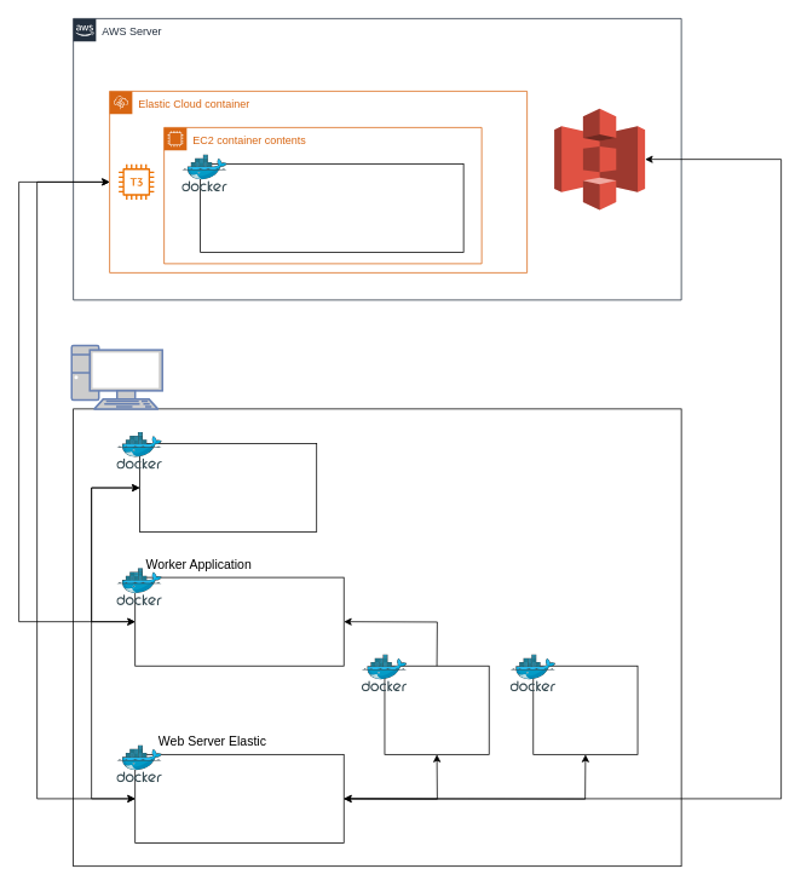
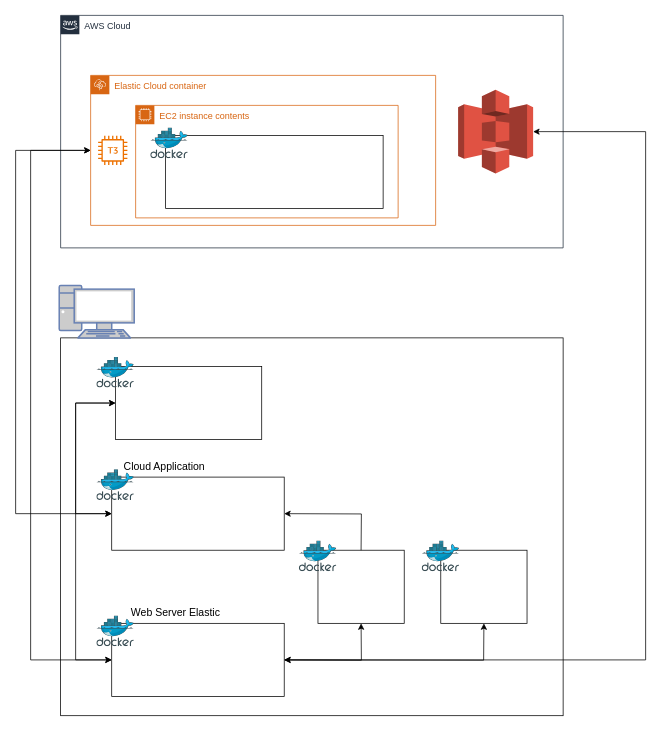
  <mxCell id="0" />
  <mxCell id="1" parent="0" />
- <mxCell id="2" value="AWS Server" style="points=[[0,0],[0.25,0],[0.5,0],[0.75,0],[1,0],[1,0.25],[1,0.5],[1,0.75],[1,1],[0.75,1],[0.5,1],[0.25,1],[0,1],[0,0.75],[0,0.5],[0,0.25]];outlineConnect=0;gradientColor=none;html=1;whiteSpace=wrap;fontSize=12;fontStyle=0;container=1;pointerEvents=0;collapsible=0;recursiveResize=0;shape=mxgraph.aws4.group;grIcon=mxgraph.aws4.group_aws_cloud_alt;strokeColor=#232F3E;fillColor=none;verticalAlign=top;align=left;spacingLeft=30;fontColor=#232F3E;dashed=0;" parent="1" vertex="1"><mxGeometry y="20" width="670" height="310" as="geometry" x="80" /></mxCell>
+ <mxCell id="2" value="AWS Cloud" style="points=[[0,0],[0.25,0],[0.5,0],[0.75,0],[1,0],[1,0.25],[1,0.5],[1,0.75],[1,1],[0.75,1],[0.5,1],[0.25,1],[0,1],[0,0.75],[0,0.5],[0,0.25]];outlineConnect=0;gradientColor=none;html=1;whiteSpace=wrap;fontSize=12;fontStyle=0;container=1;pointerEvents=0;collapsible=0;recursiveResize=0;shape=mxgraph.aws4.group;grIcon=mxgraph.aws4.group_aws_cloud_alt;strokeColor=#232F3E;fillColor=none;verticalAlign=top;align=left;spacingLeft=30;fontColor=#232F3E;dashed=0;" parent="1" vertex="1"><mxGeometry y="20" width="670" height="310" as="geometry" x="80" /></mxCell>
  <mxCell id="3" value="Elastic Cloud container" style="points=[[0,0],[0.25,0],[0.5,0],[0.75,0],[1,0],[1,0.25],[1,0.5],[1,0.75],[1,1],[0.75,1],[0.5,1],[0.25,1],[0,1],[0,0.75],[0,0.5],[0,0.25]];outlineConnect=0;gradientColor=none;html=1;whiteSpace=wrap;fontSize=12;fontStyle=0;container=1;pointerEvents=0;collapsible=0;recursiveResize=0;shape=mxgraph.aws4.group;grIcon=mxgraph.aws4.group_elastic_beanstalk;strokeColor=#D86613;fillColor=none;verticalAlign=top;align=left;spacingLeft=30;fontColor=#D86613;dashed=0;" parent="2" vertex="1"><mxGeometry x="40" y="80" width="460" height="200" as="geometry" /></mxCell>
- <mxCell id="4" value="EC2 container contents" style="points=[[0,0],[0.25,0],[0.5,0],[0.75,0],[1,0],[1,0.25],[1,0.5],[1,0.75],[1,1],[0.75,1],[0.5,1],[0.25,1],[0,1],[0,0.75],[0,0.5],[0,0.25]];outlineConnect=0;gradientColor=none;html=1;whiteSpace=wrap;fontSize=12;fontStyle=0;container=1;pointerEvents=0;collapsible=0;recursiveResize=0;shape=mxgraph.aws4.group;grIcon=mxgraph.aws4.group_ec2_instance_contents;strokeColor=#D86613;fillColor=none;verticalAlign=top;align=left;spacingLeft=30;fontColor=#D86613;dashed=0;" parent="3" vertex="1"><mxGeometry x="60" y="40" width="350" height="150" as="geometry" /></mxCell>
+ <mxCell id="4" value="EC2 instance contents" style="points=[[0,0],[0.25,0],[0.5,0],[0.75,0],[1,0],[1,0.25],[1,0.5],[1,0.75],[1,1],[0.75,1],[0.5,1],[0.25,1],[0,1],[0,0.75],[0,0.5],[0,0.25]];outlineConnect=0;gradientColor=none;html=1;whiteSpace=wrap;fontSize=12;fontStyle=0;container=1;pointerEvents=0;collapsible=0;recursiveResize=0;shape=mxgraph.aws4.group;grIcon=mxgraph.aws4.group_ec2_instance_contents;strokeColor=#D86613;fillColor=none;verticalAlign=top;align=left;spacingLeft=30;fontColor=#D86613;dashed=0;" parent="3" vertex="1"><mxGeometry x="60" y="40" width="350" height="150" as="geometry" /></mxCell>
  <mxCell id="5" value="" style="rounded=0;whiteSpace=wrap;html=1;" parent="4" vertex="1"><mxGeometry x="40" y="40" width="290" height="97.5" as="geometry" /></mxCell>
  <mxCell id="6" value="" style="shape=image;verticalLabelPosition=bottom;labelBackgroundColor=default;verticalAlign=top;aspect=fixed;imageAspect=0;image=https://download.logo.wine/logo/Ruby_on_Rails/Ruby_on_Rails-Logo.wine.png;" parent="4" vertex="1"><mxGeometry x="50" y="48.75" width="120" height="80" as="geometry" /></mxCell>
  <mxCell id="7" value="" style="image;sketch=0;aspect=fixed;html=1;points=[];align=center;fontSize=12;image=img/lib/mscae/Docker.svg;" parent="4" vertex="1"><mxGeometry x="20" y="30" width="50" height="41" as="geometry" /></mxCell>
  <mxCell id="8" value="" style="shape=image;verticalLabelPosition=bottom;labelBackgroundColor=default;verticalAlign=top;aspect=fixed;imageAspect=0;image=https://upload.wikimedia.org/wikipedia/commons/thumb/2/29/Postgresql_elephant.svg/993px-Postgresql_elephant.svg.png;" parent="4" vertex="1"><mxGeometry x="180" y="63.13" width="49.7" height="51.25" as="geometry" /></mxCell>
  <mxCell id="9" value="" style="shape=image;verticalLabelPosition=bottom;labelBackgroundColor=default;verticalAlign=top;aspect=fixed;imageAspect=0;image=https://cdn.freebiesupply.com/logos/large/2x/rabbitmq-logo-png-transparent.png;" parent="4" vertex="1"><mxGeometry x="270" y="64.38" width="47.25" height="50" as="geometry" /></mxCell>
  <mxCell id="10" value="" style="sketch=0;outlineConnect=0;fontColor=#232F3E;gradientColor=none;fillColor=#ED7100;strokeColor=none;dashed=0;verticalLabelPosition=bottom;verticalAlign=top;align=center;html=1;fontSize=12;fontStyle=0;aspect=fixed;pointerEvents=1;shape=mxgraph.aws4.t3_instance;" parent="3" vertex="1"><mxGeometry x="10" y="80.5" width="39" height="39" as="geometry" /></mxCell>
  <mxCell id="11" value="" style="outlineConnect=0;dashed=0;verticalLabelPosition=bottom;verticalAlign=top;align=center;html=1;shape=mxgraph.aws3.s3;fillColor=#E05243;gradientColor=none;" parent="2" vertex="1"><mxGeometry x="530" y="99.25" width="100" height="111.5" as="geometry" /></mxCell>
  <mxCell id="12" value="" style="rounded=0;whiteSpace=wrap;html=1;fillColor=none;" parent="1" vertex="1"><mxGeometry y="450" width="670" height="503.76" as="geometry" x="80" /></mxCell>
  <mxCell id="13" value="" style="rounded=0;whiteSpace=wrap;html=1;" parent="1" vertex="1"><mxGeometry x="148.12" y="635.63" width="230" height="97.5" as="geometry" /></mxCell>
  <mxCell id="14" value="" style="image;sketch=0;aspect=fixed;html=1;points=[];align=center;fontSize=12;image=img/lib/mscae/Docker.svg;" parent="1" vertex="1"><mxGeometry x="128.12" y="625.63" width="50" height="41" as="geometry" /></mxCell>
  <mxCell id="15" value="" style="shape=image;verticalLabelPosition=bottom;labelBackgroundColor=default;verticalAlign=top;aspect=fixed;imageAspect=0;image=https://uxwing.com/wp-content/themes/uxwing/download/brands-and-social-media/nest-js-icon.png;" parent="1" vertex="1"><mxGeometry x="188.12" y="649.38" width="70" height="70" as="geometry" /></mxCell>
  <mxCell id="16" value="" style="shape=image;verticalLabelPosition=bottom;labelBackgroundColor=default;verticalAlign=top;aspect=fixed;imageAspect=0;image=https://seeklogo.com/images/P/prisma-logo-3805665B69-seeklogo.com.png;" parent="1" vertex="1"><mxGeometry x="298.12" y="649.38" width="57.87" height="70" as="geometry" /></mxCell>
  <mxCell id="17" value="" style="rounded=0;whiteSpace=wrap;html=1;" parent="1" vertex="1"><mxGeometry x="148.12" y="830.63" width="230" height="97.5" as="geometry" /></mxCell>
  <mxCell id="18" value="" style="image;sketch=0;aspect=fixed;html=1;points=[];align=center;fontSize=12;image=img/lib/mscae/Docker.svg;" parent="1" vertex="1"><mxGeometry x="128.12" y="820.63" width="50" height="41" as="geometry" /></mxCell>
  <mxCell id="19" value="" style="shape=image;verticalLabelPosition=bottom;labelBackgroundColor=default;verticalAlign=top;aspect=fixed;imageAspect=0;image=https://uxwing.com/wp-content/themes/uxwing/download/brands-and-social-media/nest-js-icon.png;" parent="1" vertex="1"><mxGeometry x="188.12" y="844.38" width="70" height="70" as="geometry" /></mxCell>
  <mxCell id="20" value="" style="shape=image;verticalLabelPosition=bottom;labelBackgroundColor=default;verticalAlign=top;aspect=fixed;imageAspect=0;image=https://seeklogo.com/images/P/prisma-logo-3805665B69-seeklogo.com.png;" parent="1" vertex="1"><mxGeometry x="298.12" y="844.38" width="57.87" height="70" as="geometry" /></mxCell>
  <mxCell id="21" value="&lt;font style=&quot;font-size: 14px;&quot;&gt;Web Server Elastic&lt;/font&gt;" style="text;html=1;align=center;verticalAlign=middle;resizable=0;points=[];autosize=1;strokeColor=none;fillColor=none;" parent="1" vertex="1"><mxGeometry x="148.12" y="800.63" width="170" height="30" as="geometry" /></mxCell>
- <mxCell id="22" value="&lt;font style=&quot;font-size: 14px;&quot;&gt;Worker Application&lt;/font&gt;" style="text;html=1;align=center;verticalAlign=middle;resizable=0;points=[];autosize=1;strokeColor=none;fillColor=none;" parent="1" vertex="1"><mxGeometry x="148.12" y="605.63" width="140" height="30" as="geometry" /></mxCell>
+ <mxCell id="22" value="&lt;font style=&quot;font-size: 14px;&quot;&gt;Cloud Application&lt;/font&gt;" style="text;html=1;align=center;verticalAlign=middle;resizable=0;points=[];autosize=1;strokeColor=none;fillColor=none;" parent="1" vertex="1"><mxGeometry x="148.12" y="605.63" width="140" height="30" as="geometry" /></mxCell>
  <mxCell id="23" value="" style="rounded=0;whiteSpace=wrap;html=1;" parent="1" vertex="1"><mxGeometry x="423.12" y="733.13" width="115" height="97.5" as="geometry" /></mxCell>
  <mxCell id="24" value="" style="image;sketch=0;aspect=fixed;html=1;points=[];align=center;fontSize=12;image=img/lib/mscae/Docker.svg;" parent="1" vertex="1"><mxGeometry x="398.12" y="720.63" width="50" height="41" as="geometry" /></mxCell>
  <mxCell id="25" value="" style="shape=image;verticalLabelPosition=bottom;labelBackgroundColor=default;verticalAlign=top;aspect=fixed;imageAspect=0;image=https://cdn.freebiesupply.com/logos/large/2x/rabbitmq-logo-png-transparent.png;" parent="1" vertex="1"><mxGeometry x="450.5" y="750" width="60.24" height="63.75" as="geometry" /></mxCell>
  <mxCell id="26" value="" style="rounded=0;whiteSpace=wrap;html=1;" parent="1" vertex="1"><mxGeometry x="153.12" y="488.13" width="195" height="97.5" as="geometry" /></mxCell>
  <mxCell id="27" value="" style="image;sketch=0;aspect=fixed;html=1;points=[];align=center;fontSize=12;image=img/lib/mscae/Docker.svg;" parent="1" vertex="1"><mxGeometry x="128.12" y="475.63" width="50" height="41" as="geometry" /></mxCell>
  <mxCell id="28" value="" style="shape=image;verticalLabelPosition=bottom;labelBackgroundColor=default;verticalAlign=top;aspect=fixed;imageAspect=0;image=https://upload.wikimedia.org/wikipedia/labs/8/8e/Mysql_logo.png;" parent="1" vertex="1"><mxGeometry x="182.87" y="501.87" width="135.5" height="70" as="geometry" /></mxCell>
  <mxCell id="29" value="" style="rounded=0;whiteSpace=wrap;html=1;" parent="1" vertex="1"><mxGeometry x="586.88" y="733.13" width="115" height="97.5" as="geometry" /></mxCell>
  <mxCell id="30" value="" style="image;sketch=0;aspect=fixed;html=1;points=[];align=center;fontSize=12;image=img/lib/mscae/Docker.svg;" parent="1" vertex="1"><mxGeometry x="561.88" y="720.63" width="50" height="41" as="geometry" /></mxCell>
  <mxCell id="31" value="" style="shape=image;verticalLabelPosition=bottom;labelBackgroundColor=default;verticalAlign=top;aspect=fixed;imageAspect=0;image=https://cdn.icon-icons.com/icons2/2415/PNG/512/redis_plain_logo_icon_146366.png;" parent="1" vertex="1"><mxGeometry x="607.5" y="744.99" width="73.76" height="73.76" as="geometry" /></mxCell>
  <mxCell id="32" value="" style="endArrow=classic;html=1;rounded=0;exitX=1;exitY=0.5;exitDx=0;exitDy=0;entryX=0.5;entryY=1;entryDx=0;entryDy=0;" parent="1" source="17" target="23" edge="1"><mxGeometry width="50" height="50" relative="1" as="geometry"><mxPoint x="465" y="613.76" as="sourcePoint" /><mxPoint x="515" y="563.76" as="targetPoint" /><Array as="points"><mxPoint x="481" y="879.76" /></Array></mxGeometry></mxCell>
  <mxCell id="33" value="" style="endArrow=classic;html=1;rounded=0;exitX=0.5;exitY=0;exitDx=0;exitDy=0;entryX=1;entryY=0.5;entryDx=0;entryDy=0;" parent="1" source="23" target="13" edge="1"><mxGeometry width="50" height="50" relative="1" as="geometry"><mxPoint x="465" y="613.76" as="sourcePoint" /><mxPoint x="515" y="563.76" as="targetPoint" /><Array as="points"><mxPoint x="481" y="684.76" /></Array></mxGeometry></mxCell>
  <mxCell id="34" value="" style="endArrow=classic;startArrow=classic;html=1;rounded=0;exitX=1;exitY=0.5;exitDx=0;exitDy=0;entryX=0.5;entryY=1;entryDx=0;entryDy=0;" parent="1" source="17" target="29" edge="1"><mxGeometry width="50" height="50" relative="1" as="geometry"><mxPoint x="545" y="911.63" as="sourcePoint" /><mxPoint x="595" y="861.63" as="targetPoint" /><Array as="points"><mxPoint x="644" y="879.76" /></Array></mxGeometry></mxCell>
  <mxCell id="35" value="" style="endArrow=classic;startArrow=classic;html=1;rounded=0;exitX=1;exitY=0.5;exitDx=0;exitDy=0;entryX=1;entryY=0.5;entryDx=0;entryDy=0;entryPerimeter=0;edgeStyle=elbowEdgeStyle;" parent="1" source="17" target="11" edge="1"><mxGeometry width="50" height="50" relative="1" as="geometry"><mxPoint x="545.74" y="834.37" as="sourcePoint" /><mxPoint x="830" y="430" as="targetPoint" /><Array as="points"><mxPoint x="860" y="480" /></Array></mxGeometry></mxCell>
  <mxCell id="36" value="" style="endArrow=classic;startArrow=classic;html=1;rounded=0;edgeStyle=elbowEdgeStyle;exitX=0;exitY=0.5;exitDx=0;exitDy=0;entryX=0;entryY=0.5;entryDx=0;entryDy=0;" parent="1" source="17" target="26" edge="1"><mxGeometry width="50" height="50" relative="1" as="geometry"><mxPoint x="310" y="613.76" as="sourcePoint" /><mxPoint x="360" y="563.76" as="targetPoint" /><Array as="points"><mxPoint x="100" y="723.76" /></Array></mxGeometry></mxCell>
  <mxCell id="37" value="" style="endArrow=classic;startArrow=classic;html=1;rounded=0;exitX=0;exitY=0.5;exitDx=0;exitDy=0;edgeStyle=elbowEdgeStyle;entryX=0;entryY=0.5;entryDx=0;entryDy=0;" parent="1" source="13" target="26" edge="1"><mxGeometry width="50" height="50" relative="1" as="geometry"><mxPoint x="310" y="613.76" as="sourcePoint" /><mxPoint x="360" y="563.76" as="targetPoint" /><Array as="points"><mxPoint x="100" y="623.76" /></Array></mxGeometry></mxCell>
  <mxCell id="38" value="" style="endArrow=classic;startArrow=classic;html=1;rounded=0;edgeStyle=elbowEdgeStyle;exitX=0;exitY=0.5;exitDx=0;exitDy=0;entryX=0;entryY=0.5;entryDx=0;entryDy=0;" parent="1" source="17" target="3" edge="1"><mxGeometry width="50" height="50" relative="1" as="geometry"><mxPoint x="250" y="520" as="sourcePoint" /><mxPoint x="300" y="470" as="targetPoint" /><Array as="points"><mxPoint x="40" y="630" /></Array></mxGeometry></mxCell>
  <mxCell id="39" value="" style="endArrow=classic;startArrow=classic;html=1;rounded=0;exitX=0;exitY=0.5;exitDx=0;exitDy=0;edgeStyle=elbowEdgeStyle;entryX=0;entryY=0.5;entryDx=0;entryDy=0;" parent="1" source="13" target="3" edge="1"><mxGeometry width="50" height="50" relative="1" as="geometry"><mxPoint x="240" y="520" as="sourcePoint" /><mxPoint x="290" y="470" as="targetPoint" /><Array as="points"><mxPoint x="20" y="410" /></Array></mxGeometry></mxCell>
  <mxCell id="40" value="" style="fontColor=#0066CC;verticalAlign=top;verticalLabelPosition=bottom;labelPosition=center;align=center;html=1;outlineConnect=0;fillColor=#CCCCCC;strokeColor=#6881B3;gradientColor=none;gradientDirection=north;strokeWidth=2;shape=mxgraph.networks.pc;" parent="1" vertex="1"><mxGeometry x="78.12" y="380" width="100" height="70" as="geometry" /></mxCell>
